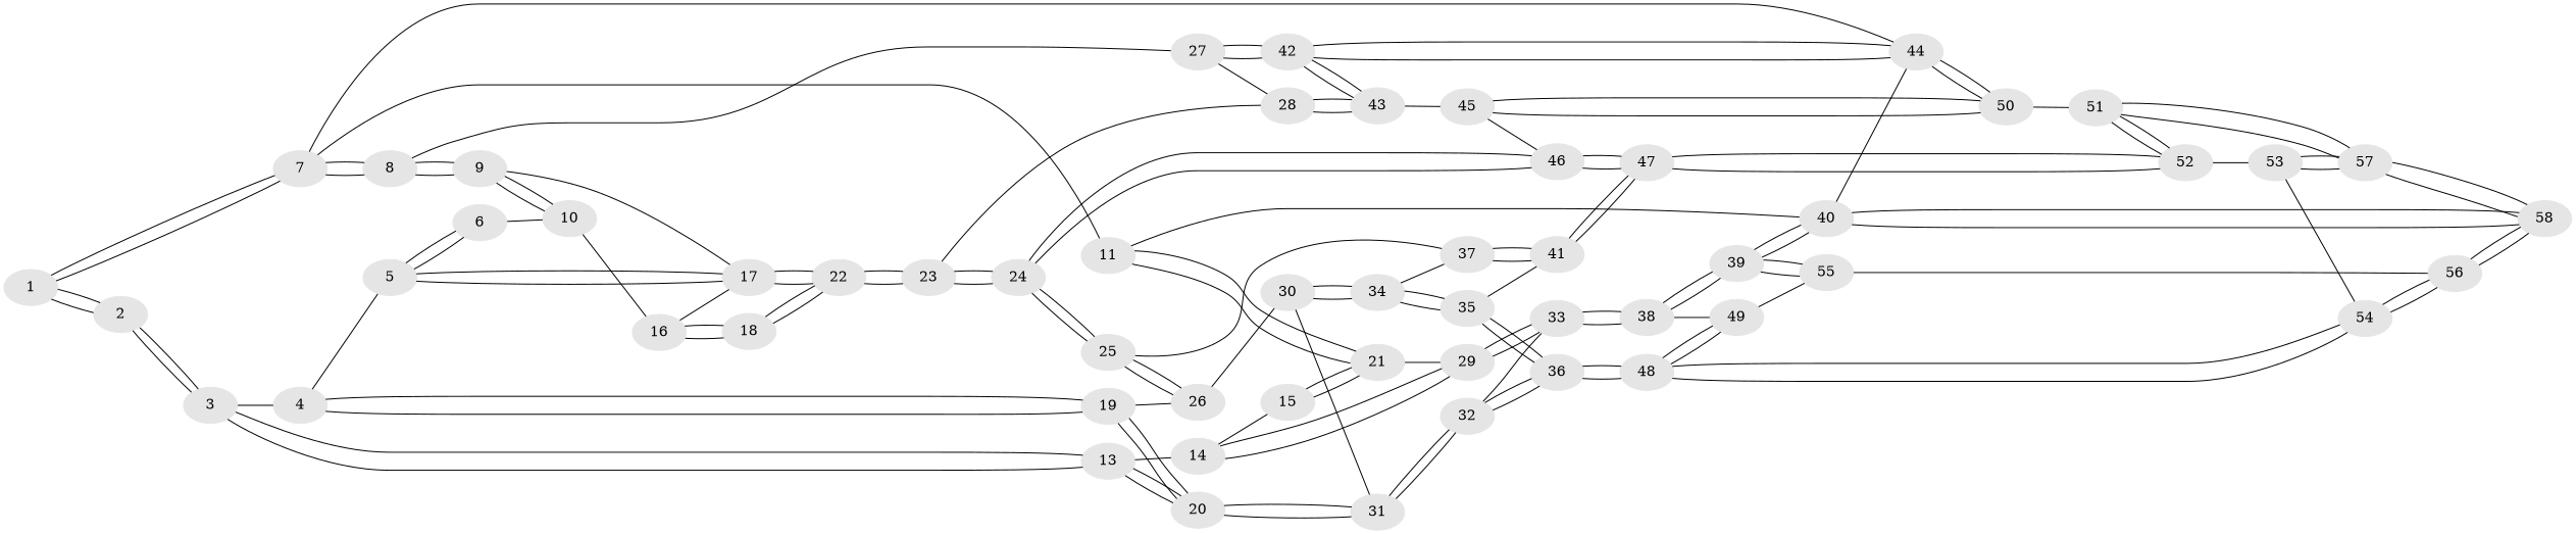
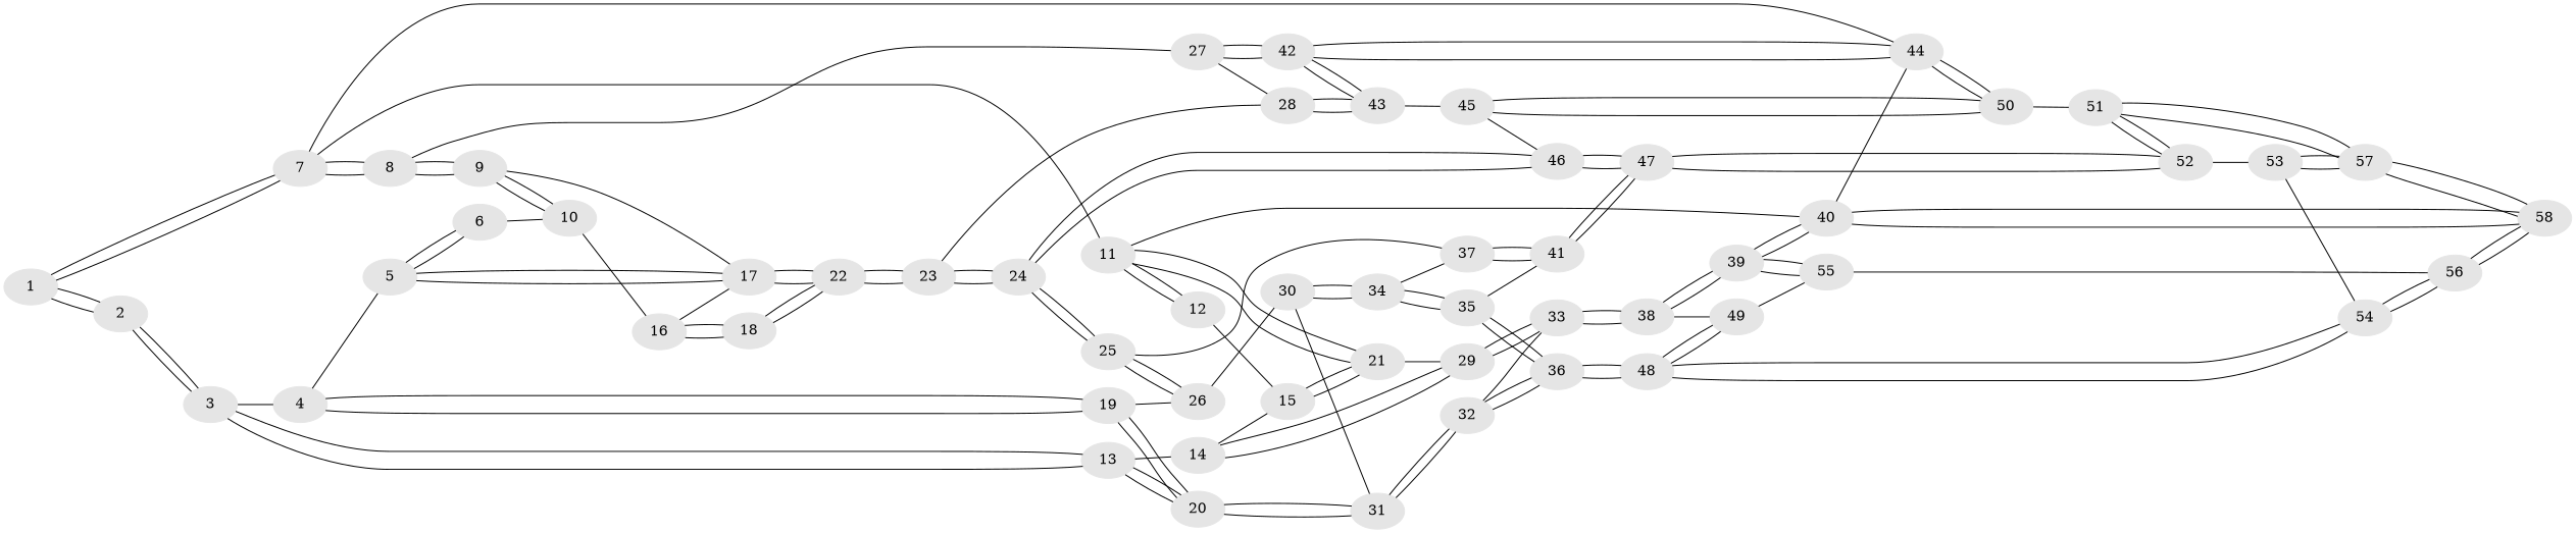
  graph {
    rankdir=LR
    node [color=gray90 style=filled]
    1
    2
    7
    3
    8
    11
    44
    4
    13
    5
    19
    14
    20
    6
    17
    26
    10
    22
    16
    9
    27
+   12
    21
    40
    50
    28
    42
    18
    15
    29
    58
    31
    33
    23
    30
    32
    24
    25
    46
    43
    37
    47
    41
    34
    45
    38
    35
    36
    48
    39
    49
    54
    55
    56
    52
    51
    53
    57
    1 -- 2
    1 -- 2
    1 -- 7
    1 -- 7
    2 -- 3
    2 -- 3
    7 -- 8
    7 -- 8
    7 -- 11
    7 -- 44
    3 -- 4
    3 -- 13
    3 -- 13
    8 -- 9
    8 -- 9
    8 -- 27
+   11 -- 12
+   11 -- 12
    11 -- 21
    11 -- 21
    11 -- 40
    44 -- 50
    44 -- 50
    4 -- 5
    4 -- 19
    4 -- 19
    13 -- 14
    13 -- 20
    13 -- 20
    5 -- 6
    5 -- 6
    5 -- 17
    5 -- 17
    19 -- 20
    19 -- 20
    19 -- 26
    14 -- 15
    14 -- 29
    14 -- 29
    20 -- 31
    20 -- 31
    6 -- 10
    17 -- 22
    17 -- 22
    26 -- 30
    10 -- 16
    22 -- 23
    22 -- 23
    16 -- 17
    16 -- 18
    16 -- 18
    9 -- 17
    9 -- 10
    9 -- 10
    27 -- 28
    27 -- 42
    27 -- 42
+   12 -- 15
    21 -- 29
    40 -- 44
    40 -- 58
    40 -- 58
    50 -- 51
    28 -- 43
    28 -- 43
    42 -- 44
    42 -- 44
    42 -- 43
    42 -- 43
    18 -- 22
    18 -- 22
    15 -- 21
    15 -- 21
    29 -- 33
    29 -- 33
    31 -- 32
    31 -- 32
    33 -- 38
    33 -- 38
    23 -- 28
    23 -- 24
    23 -- 24
    30 -- 31
    30 -- 34
    30 -- 34
    32 -- 33
    32 -- 36
    32 -- 36
    24 -- 25
    24 -- 25
    24 -- 46
    24 -- 46
    25 -- 26
    25 -- 26
    25 -- 37
    46 -- 47
    46 -- 47
    43 -- 45
    37 -- 41
    37 -- 41
    47 -- 52
    47 -- 52
    41 -- 47
    41 -- 47
    34 -- 37
    34 -- 35
    34 -- 35
    45 -- 50
    45 -- 50
    45 -- 46
    38 -- 39
    38 -- 39
    38 -- 49
    35 -- 41
    35 -- 36
    35 -- 36
    36 -- 48
    36 -- 48
    48 -- 49
    48 -- 49
    48 -- 54
    48 -- 54
    39 -- 40
    39 -- 40
    39 -- 55
    39 -- 55
    49 -- 55
    54 -- 56
    54 -- 56
    55 -- 56
    56 -- 58
    56 -- 58
    52 -- 53
    51 -- 52
    51 -- 52
    51 -- 57
    51 -- 57
    53 -- 54
    53 -- 57
    53 -- 57
    57 -- 58
    57 -- 58
  }
